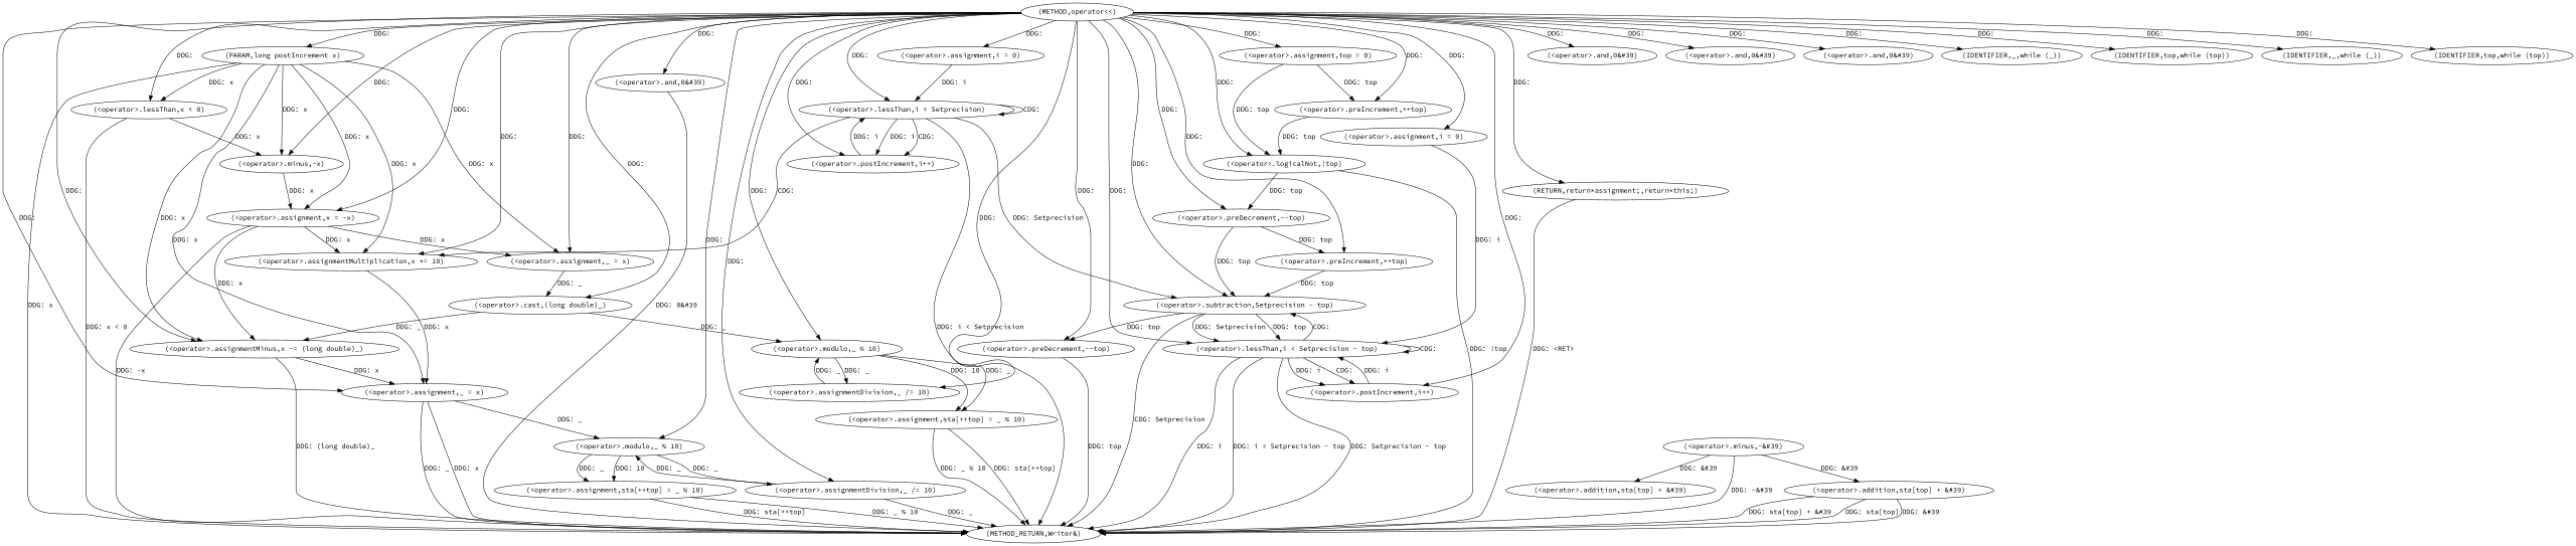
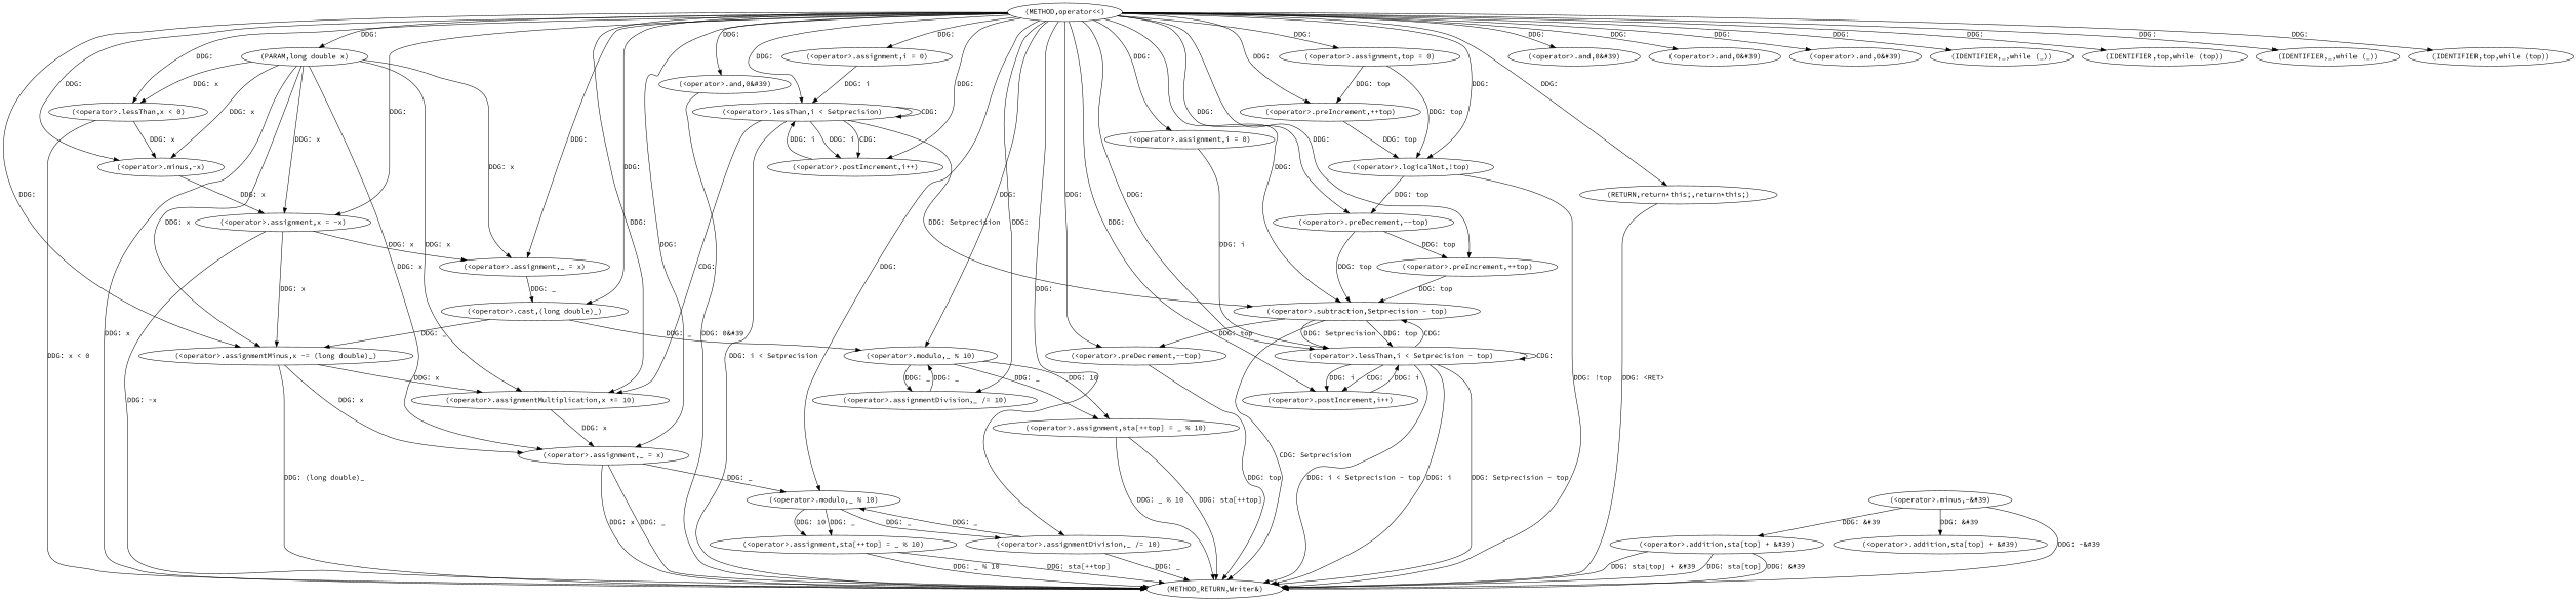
  digraph {
    fontname="Source Code Pro"
    node [fontname="Source Code Pro"]
    edge [fontname="Source Code Pro"]
    n1 [label="(METHOD,operator<<)"]
-   n2 [label="(PARAM,long postIncrement x)"]
+   n2 [label="(PARAM,long double x)"]
    n3 [label="(<operator>.assignment,x = -x)"]
    n4 [label="(<operator>.assignment,_ = x)"]
    n5 [label="(<operator>.assignmentMinus,x -= (long double)_)"]
    n6 [label="(<operator>.assignment,top = 0)"]
    n7 [label="(<operator>.and,0&#39)"]
    n8 [label="(<operator>.and,0&#39)"]
    n9 [label="(<operator>.preDecrement,--top)"]
    n10 [label="(<operator>.assignment,_ = x)"]
    n11 [label="(<operator>.and,0&#39)"]
    n12 [label="(<operator>.and,0&#39)"]
    n13 [label="(<operator>.preDecrement,--top)"]
-   n14 [label="(RETURN,return*assignment;,return*this;)"]
+   n14 [label="(RETURN,return*this;,return*this;)"]
    n15 [label="(<operator>.lessThan,x < 0)"]
    n16 [label="(IDENTIFIER,_,while (_))"]
    n17 [label="(<operator>.logicalNot,!top)"]
    n18 [label="(IDENTIFIER,top,while (top))"]
    n19 [label="(<operator>.assignment,i = 0)"]
    n20 [label="(<operator>.lessThan,i < Setprecision)"]
    n21 [label="(<operator>.postIncrement,i++)"]
    n22 [label="(<operator>.assignmentMultiplication,x *= 10)"]
    n23 [label="(IDENTIFIER,_,while (_))"]
    n24 [label="(<operator>.assignment,i = 0)"]
    n25 [label="(<operator>.lessThan,i < Setprecision - top)"]
    n26 [label="(<operator>.postIncrement,i++)"]
    n27 [label="(IDENTIFIER,top,while (top))"]
    n28 [label="(<operator>.minus,-x)"]
    n29 [label="(<operator>.cast,(long double)_)"]
    n30 [label="(<operator>.assignmentDivision,_ /= 10)"]
    n31 [label="(<operator>.assignmentDivision,_ /= 10)"]
    n32 [label="(<operator>.subtraction,Setprecision - top)"]
    n33 [label="(<operator>.modulo,_ % 10)"]
    n34 [label="(<operator>.modulo,_ % 10)"]
    n35 [label="(<operator>.preIncrement,++top)"]
    n36 [label="(<operator>.preIncrement,++top)"]
    n37 [label="(METHOD_RETURN,Writer&)"]
    n38 [label="(<operator>.assignment,sta[++top] = _ % 10)"]
    n39 [label="(<operator>.assignment,sta[++top] = _ % 10)"]
    n40 [label="(<operator>.minus,-&#39)"]
    n41 [label="(<operator>.addition,sta[top] + &#39)"]
    n42 [label="(<operator>.addition,sta[top] + &#39)"]
    n1 -> n2 [label="DDG: "]
    n1 -> n3 [label="DDG: "]
    n1 -> n4 [label="DDG: "]
    n1 -> n5 [label="DDG: "]
    n1 -> n6 [label="DDG: "]
    n1 -> n7 [label="DDG: "]
    n1 -> n8 [label="DDG: "]
    n1 -> n9 [label="DDG: "]
    n1 -> n10 [label="DDG: "]
    n1 -> n11 [label="DDG: "]
    n1 -> n12 [label="DDG: "]
    n1 -> n13 [label="DDG: "]
    n1 -> n14 [label="DDG: "]
    n1 -> n15 [label="DDG: "]
    n1 -> n16 [label="DDG: "]
    n1 -> n17 [label="DDG: "]
    n1 -> n18 [label="DDG: "]
    n1 -> n19 [label="DDG: "]
    n1 -> n20 [label="DDG: "]
    n1 -> n21 [label="DDG: "]
    n1 -> n22 [label="DDG: "]
    n1 -> n23 [label="DDG: "]
    n1 -> n24 [label="DDG: "]
    n1 -> n25 [label="DDG: "]
    n1 -> n26 [label="DDG: "]
    n1 -> n27 [label="DDG: "]
    n1 -> n28 [label="DDG: "]
    n1 -> n29 [label="DDG: "]
    n1 -> n30 [label="DDG: "]
    n1 -> n31 [label="DDG: "]
    n1 -> n32 [label="DDG: "]
    n1 -> n33 [label="DDG: "]
    n1 -> n34 [label="DDG: "]
    n1 -> n35 [label="DDG: "]
    n1 -> n36 [label="DDG: "]
    n2 -> n3 [label="DDG: x"]
    n2 -> n4 [label="DDG: x"]
    n2 -> n5 [label="DDG: x"]
    n2 -> n10 [label="DDG: x"]
    n2 -> n15 [label="DDG: x"]
    n2 -> n22 [label="DDG: x"]
    n2 -> n28 [label="DDG: x"]
    n2 -> n37 [label="DDG: x"]
    n3 -> n4 [label="DDG: x"]
    n3 -> n5 [label="DDG: x"]
    n3 -> n37 [label="DDG: -x"]
    n4 -> n29 [label="DDG: _"]
    n5 -> n10 [label="DDG: x"]
-   n3 -> n22 [label="DDG: x"]
+   n5 -> n22 [label="DDG: x"]
    n5 -> n37 [label="DDG: (long double)_"]
    n6 -> n17 [label="DDG: top"]
    n6 -> n35 [label="DDG: top"]
    n9 -> n32 [label="DDG: top"]
    n9 -> n36 [label="DDG: top"]
    n10 -> n34 [label="DDG: _"]
    n10 -> n37 [label="DDG: _"]
    n10 -> n37 [label="DDG: x"]
    n12 -> n37 [label="DDG: 0&#39"]
    n13 -> n37 [label="DDG: top"]
    n14 -> n37 [label="DDG: <RET>"]
    n15 -> n28 [label="DDG: x"]
    n15 -> n37 [label="DDG: x < 0"]
    n17 -> n9 [label="DDG: top"]
    n17 -> n37 [label="DDG: !top"]
    n19 -> n20 [label="DDG: i"]
    n20 -> n20 [label="CDG: "]
    n20 -> n21 [label="DDG: i"]
    n20 -> n21 [label="CDG: "]
    n20 -> n22 [label="CDG: "]
    n20 -> n32 [label="DDG: Setprecision"]
    n20 -> n37 [label="DDG: i < Setprecision"]
    n21 -> n20 [label="DDG: i"]
    n22 -> n10 [label="DDG: x"]
    n24 -> n25 [label="DDG: i"]
    n25 -> n25 [label="CDG: "]
    n25 -> n26 [label="DDG: i"]
    n25 -> n26 [label="CDG: "]
    n25 -> n32 [label="CDG: "]
    n25 -> n37 [label="DDG: i"]
    n25 -> n37 [label="DDG: Setprecision - top"]
    n25 -> n37 [label="DDG: i < Setprecision - top"]
    n26 -> n25 [label="DDG: i"]
    n28 -> n3 [label="DDG: x"]
    n29 -> n5 [label="DDG: _"]
    n29 -> n33 [label="DDG: _"]
    n30 -> n33 [label="DDG: _"]
    n31 -> n34 [label="DDG: _"]
    n31 -> n37 [label="DDG: _"]
    n32 -> n13 [label="DDG: top"]
    n32 -> n25 [label="DDG: Setprecision"]
    n32 -> n25 [label="DDG: top"]
    n32 -> n37 [label="CDG: Setprecision"]
    n33 -> n30 [label="DDG: _"]
    n33 -> n38 [label="DDG: 10"]
    n33 -> n38 [label="DDG: _"]
    n34 -> n31 [label="DDG: _"]
    n34 -> n39 [label="DDG: _"]
    n34 -> n39 [label="DDG: 10"]
    n35 -> n17 [label="DDG: top"]
    n36 -> n32 [label="DDG: top"]
    n38 -> n37 [label="DDG: sta[++top]"]
    n38 -> n37 [label="DDG: _ % 10"]
    n39 -> n37 [label="DDG: sta[++top]"]
    n39 -> n37 [label="DDG: _ % 10"]
    n40 -> n37 [label="DDG: -&#39"]
    n40 -> n41 [label="DDG: &#39"]
    n40 -> n42 [label="DDG: &#39"]
    n42 -> n37 [label="DDG: sta[top]"]
    n42 -> n37 [label="DDG: &#39"]
    n42 -> n37 [label="DDG: sta[top] + &#39"]
  }
